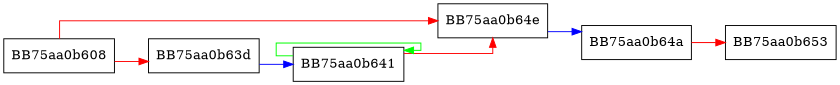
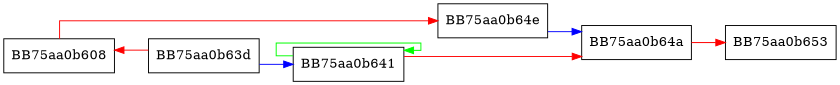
  digraph {
    rankdir=LR
    splines=ortho
    node [shape=box]
    edge [color=red]
    BB75aa0b608
    BB75aa0b64e
    BB75aa0b63d
    BB75aa0b64a
    BB75aa0b641
    BB75aa0b653
    BB75aa0b608 -> BB75aa0b64e
-   BB75aa0b608 -> BB75aa0b63d
+   BB75aa0b63d -> BB75aa0b608
    BB75aa0b64e -> BB75aa0b64a [color=blue]
    BB75aa0b63d -> BB75aa0b641 [color=blue]
    BB75aa0b64a -> BB75aa0b653
-   BB75aa0b641 -> BB75aa0b64e
+   BB75aa0b641 -> BB75aa0b64a
    BB75aa0b641 -> BB75aa0b641 [color=green]
  }
